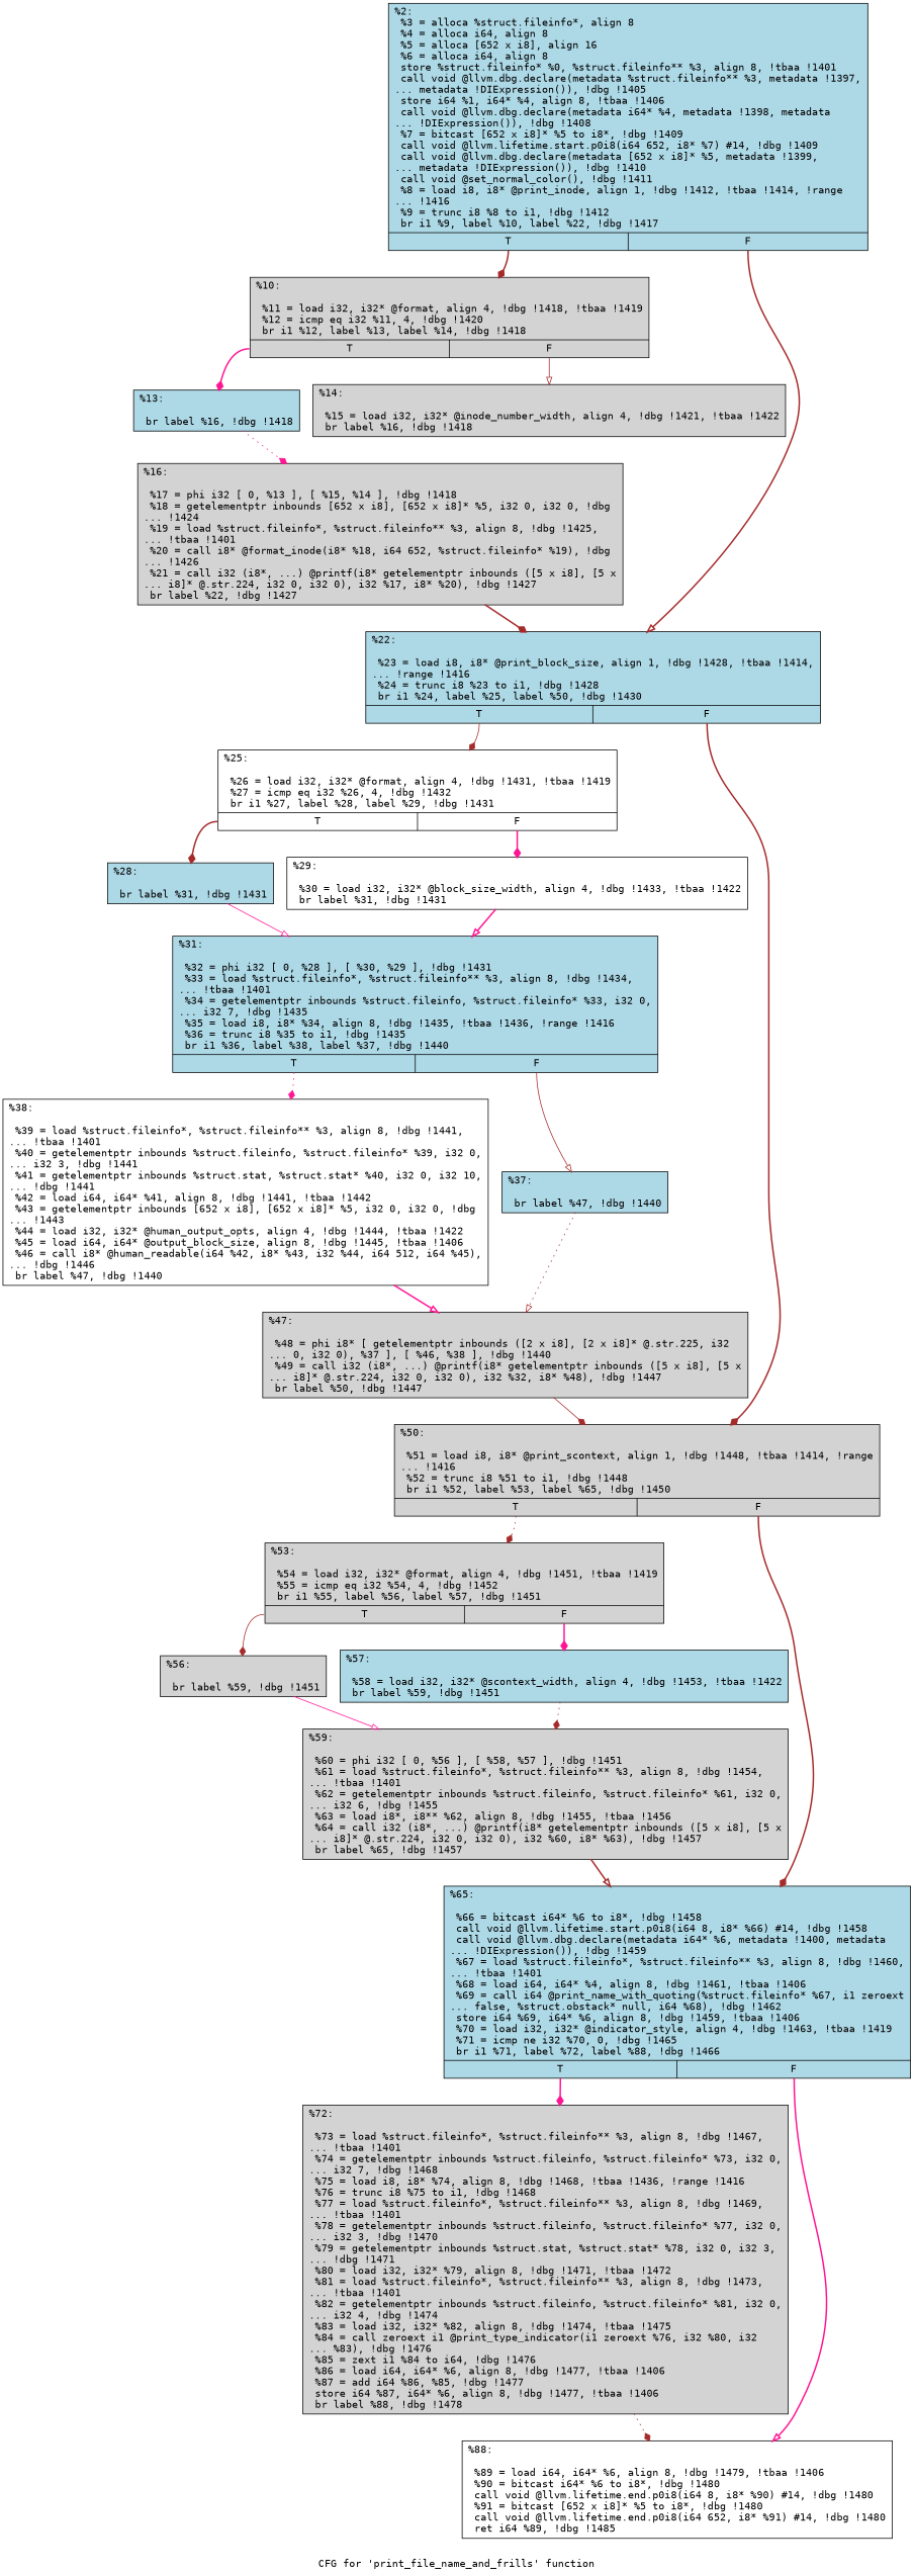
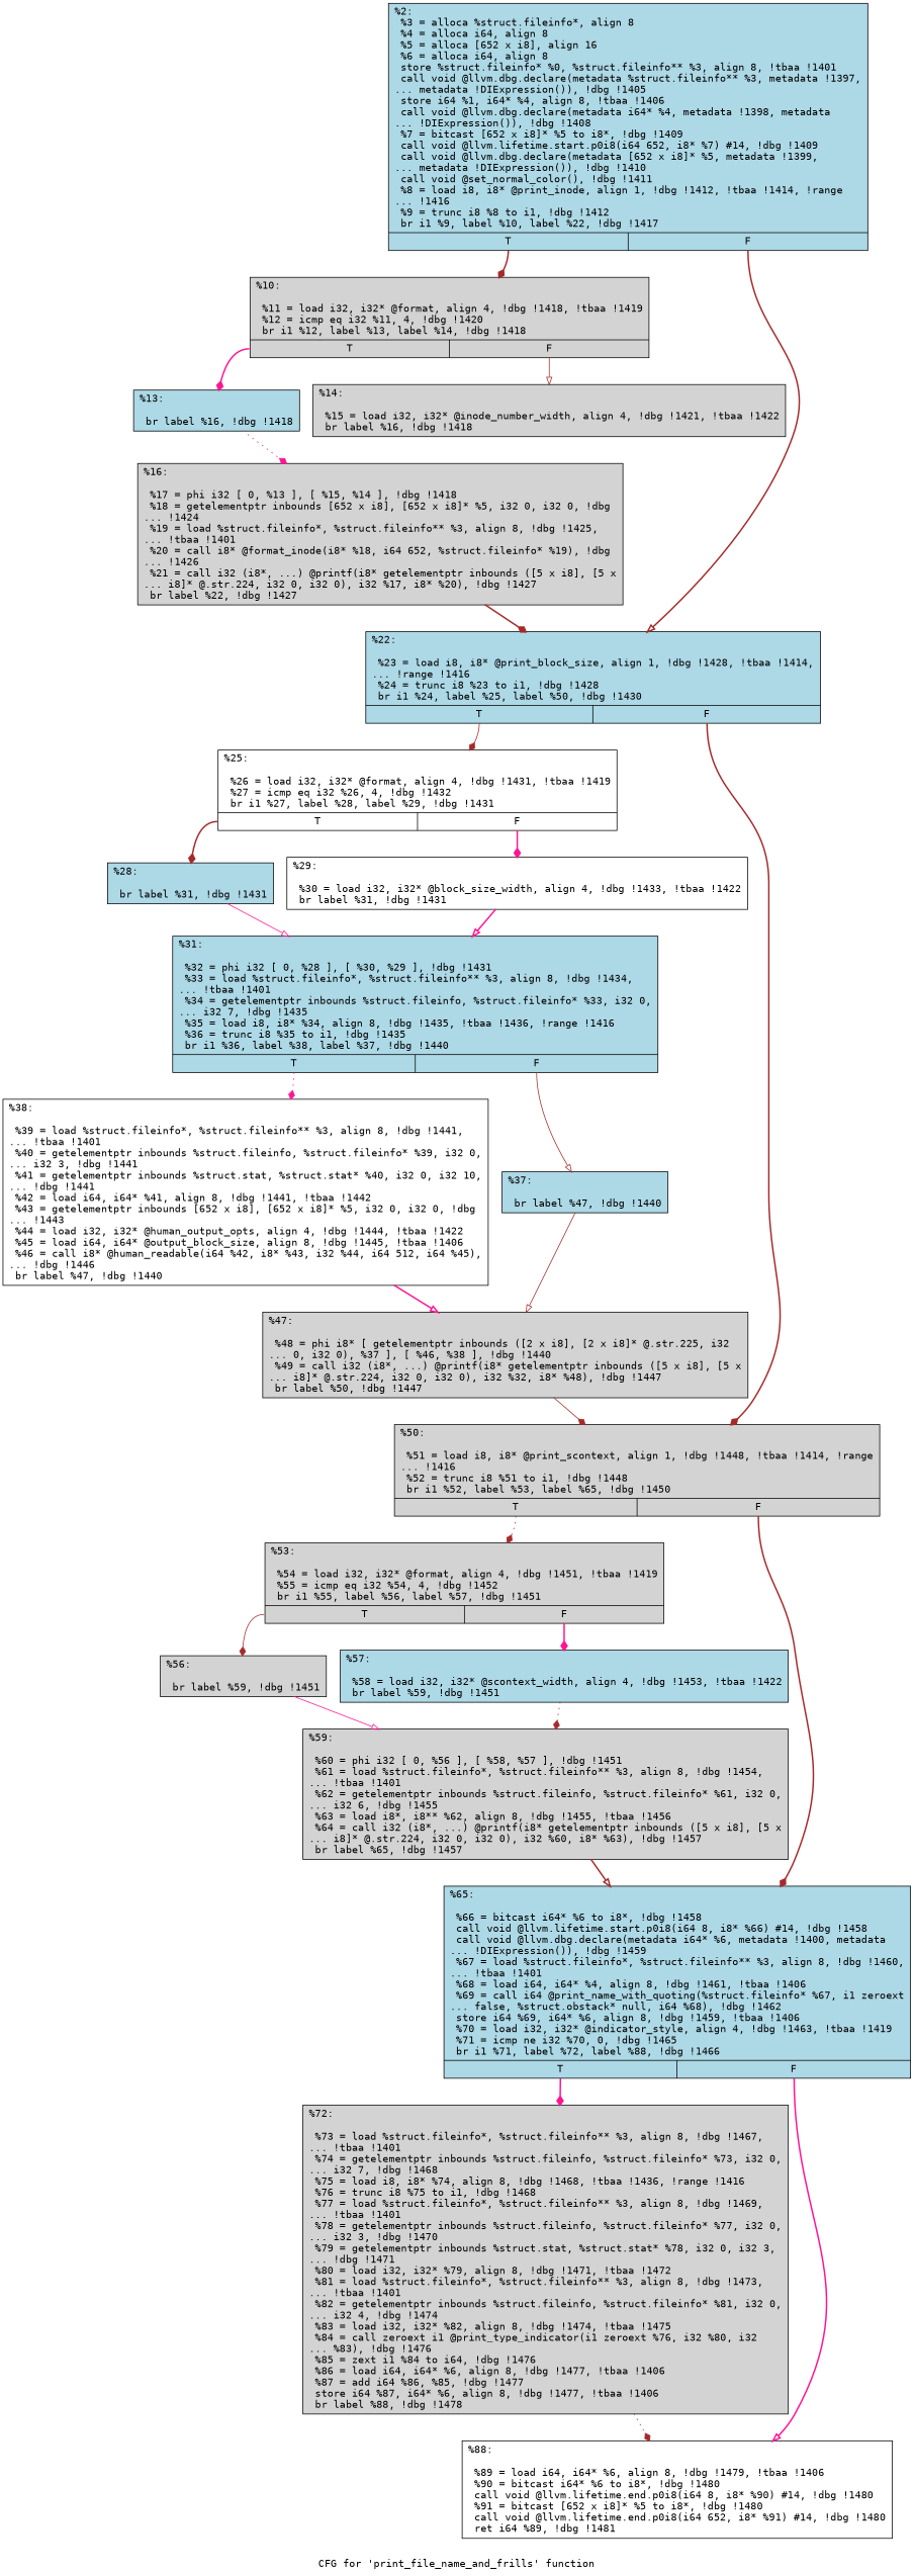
  digraph {
    fontname="DejaVu Sans Mono"
    label="CFG for 'print_file_name_and_frills' function"
    node [fillcolor=lightgrey fontname="DejaVu Sans Mono" shape=record style=filled]
    edge [arrowhead=diamond color=brown fontname="DejaVu Sans Mono" style=bold]
    n1 [fillcolor=lightblue label="{%2:\l  %3 = alloca %struct.fileinfo*, align 8\l  %4 = alloca i64, align 8\l  %5 = alloca [652 x i8], align 16\l  %6 = alloca i64, align 8\l  store %struct.fileinfo* %0, %struct.fileinfo** %3, align 8, !tbaa !1401\l  call void @llvm.dbg.declare(metadata %struct.fileinfo** %3, metadata !1397,\l... metadata !DIExpression()), !dbg !1405\l  store i64 %1, i64* %4, align 8, !tbaa !1406\l  call void @llvm.dbg.declare(metadata i64* %4, metadata !1398, metadata\l... !DIExpression()), !dbg !1408\l  %7 = bitcast [652 x i8]* %5 to i8*, !dbg !1409\l  call void @llvm.lifetime.start.p0i8(i64 652, i8* %7) #14, !dbg !1409\l  call void @llvm.dbg.declare(metadata [652 x i8]* %5, metadata !1399,\l... metadata !DIExpression()), !dbg !1410\l  call void @set_normal_color(), !dbg !1411\l  %8 = load i8, i8* @print_inode, align 1, !dbg !1412, !tbaa !1414, !range\l... !1416\l  %9 = trunc i8 %8 to i1, !dbg !1412\l  br i1 %9, label %10, label %22, !dbg !1417\l|{<s0>T|<s1>F}}"]
    n2 [label="{%10:\l\l  %11 = load i32, i32* @format, align 4, !dbg !1418, !tbaa !1419\l  %12 = icmp eq i32 %11, 4, !dbg !1420\l  br i1 %12, label %13, label %14, !dbg !1418\l|{<s0>T|<s1>F}}"]
    n3 [fillcolor=lightblue label="{%22:\l\l  %23 = load i8, i8* @print_block_size, align 1, !dbg !1428, !tbaa !1414,\l... !range !1416\l  %24 = trunc i8 %23 to i1, !dbg !1428\l  br i1 %24, label %25, label %50, !dbg !1430\l|{<s0>T|<s1>F}}"]
    n4 [fillcolor=lightblue label="{%13:\l\l  br label %16, !dbg !1418\l}"]
    n5 [label="{%14:\l\l  %15 = load i32, i32* @inode_number_width, align 4, !dbg !1421, !tbaa !1422\l  br label %16, !dbg !1418\l}"]
    n6 [fillcolor=white label="{%25:\l\l  %26 = load i32, i32* @format, align 4, !dbg !1431, !tbaa !1419\l  %27 = icmp eq i32 %26, 4, !dbg !1432\l  br i1 %27, label %28, label %29, !dbg !1431\l|{<s0>T|<s1>F}}"]
    n7 [label="{%50:\l\l  %51 = load i8, i8* @print_scontext, align 1, !dbg !1448, !tbaa !1414, !range\l... !1416\l  %52 = trunc i8 %51 to i1, !dbg !1448\l  br i1 %52, label %53, label %65, !dbg !1450\l|{<s0>T|<s1>F}}"]
    n8 [label="{%16:\l\l  %17 = phi i32 [ 0, %13 ], [ %15, %14 ], !dbg !1418\l  %18 = getelementptr inbounds [652 x i8], [652 x i8]* %5, i32 0, i32 0, !dbg\l... !1424\l  %19 = load %struct.fileinfo*, %struct.fileinfo** %3, align 8, !dbg !1425,\l... !tbaa !1401\l  %20 = call i8* @format_inode(i8* %18, i64 652, %struct.fileinfo* %19), !dbg\l... !1426\l  %21 = call i32 (i8*, ...) @printf(i8* getelementptr inbounds ([5 x i8], [5 x\l... i8]* @.str.224, i32 0, i32 0), i32 %17, i8* %20), !dbg !1427\l  br label %22, !dbg !1427\l}"]
    n9 [fillcolor=lightblue label="{%28:\l\l  br label %31, !dbg !1431\l}"]
    n10 [fillcolor=white label="{%29:\l\l  %30 = load i32, i32* @block_size_width, align 4, !dbg !1433, !tbaa !1422\l  br label %31, !dbg !1431\l}"]
    n11 [label="{%53:\l\l  %54 = load i32, i32* @format, align 4, !dbg !1451, !tbaa !1419\l  %55 = icmp eq i32 %54, 4, !dbg !1452\l  br i1 %55, label %56, label %57, !dbg !1451\l|{<s0>T|<s1>F}}"]
    n12 [fillcolor=lightblue label="{%65:\l\l  %66 = bitcast i64* %6 to i8*, !dbg !1458\l  call void @llvm.lifetime.start.p0i8(i64 8, i8* %66) #14, !dbg !1458\l  call void @llvm.dbg.declare(metadata i64* %6, metadata !1400, metadata\l... !DIExpression()), !dbg !1459\l  %67 = load %struct.fileinfo*, %struct.fileinfo** %3, align 8, !dbg !1460,\l... !tbaa !1401\l  %68 = load i64, i64* %4, align 8, !dbg !1461, !tbaa !1406\l  %69 = call i64 @print_name_with_quoting(%struct.fileinfo* %67, i1 zeroext\l... false, %struct.obstack* null, i64 %68), !dbg !1462\l  store i64 %69, i64* %6, align 8, !dbg !1459, !tbaa !1406\l  %70 = load i32, i32* @indicator_style, align 4, !dbg !1463, !tbaa !1419\l  %71 = icmp ne i32 %70, 0, !dbg !1465\l  br i1 %71, label %72, label %88, !dbg !1466\l|{<s0>T|<s1>F}}"]
    n13 [fillcolor=lightblue label="{%31:\l\l  %32 = phi i32 [ 0, %28 ], [ %30, %29 ], !dbg !1431\l  %33 = load %struct.fileinfo*, %struct.fileinfo** %3, align 8, !dbg !1434,\l... !tbaa !1401\l  %34 = getelementptr inbounds %struct.fileinfo, %struct.fileinfo* %33, i32 0,\l... i32 7, !dbg !1435\l  %35 = load i8, i8* %34, align 8, !dbg !1435, !tbaa !1436, !range !1416\l  %36 = trunc i8 %35 to i1, !dbg !1435\l  br i1 %36, label %38, label %37, !dbg !1440\l|{<s0>T|<s1>F}}"]
    n14 [label="{%56:\l\l  br label %59, !dbg !1451\l}"]
    n15 [fillcolor=lightblue label="{%57:\l\l  %58 = load i32, i32* @scontext_width, align 4, !dbg !1453, !tbaa !1422\l  br label %59, !dbg !1451\l}"]
    n16 [label="{%72:\l\l  %73 = load %struct.fileinfo*, %struct.fileinfo** %3, align 8, !dbg !1467,\l... !tbaa !1401\l  %74 = getelementptr inbounds %struct.fileinfo, %struct.fileinfo* %73, i32 0,\l... i32 7, !dbg !1468\l  %75 = load i8, i8* %74, align 8, !dbg !1468, !tbaa !1436, !range !1416\l  %76 = trunc i8 %75 to i1, !dbg !1468\l  %77 = load %struct.fileinfo*, %struct.fileinfo** %3, align 8, !dbg !1469,\l... !tbaa !1401\l  %78 = getelementptr inbounds %struct.fileinfo, %struct.fileinfo* %77, i32 0,\l... i32 3, !dbg !1470\l  %79 = getelementptr inbounds %struct.stat, %struct.stat* %78, i32 0, i32 3,\l... !dbg !1471\l  %80 = load i32, i32* %79, align 8, !dbg !1471, !tbaa !1472\l  %81 = load %struct.fileinfo*, %struct.fileinfo** %3, align 8, !dbg !1473,\l... !tbaa !1401\l  %82 = getelementptr inbounds %struct.fileinfo, %struct.fileinfo* %81, i32 0,\l... i32 4, !dbg !1474\l  %83 = load i32, i32* %82, align 8, !dbg !1474, !tbaa !1475\l  %84 = call zeroext i1 @print_type_indicator(i1 zeroext %76, i32 %80, i32\l... %83), !dbg !1476\l  %85 = zext i1 %84 to i64, !dbg !1476\l  %86 = load i64, i64* %6, align 8, !dbg !1477, !tbaa !1406\l  %87 = add i64 %86, %85, !dbg !1477\l  store i64 %87, i64* %6, align 8, !dbg !1477, !tbaa !1406\l  br label %88, !dbg !1478\l}"]
-   n17 [fillcolor=white label="{%88:\l\l  %89 = load i64, i64* %6, align 8, !dbg !1479, !tbaa !1406\l  %90 = bitcast i64* %6 to i8*, !dbg !1480\l  call void @llvm.lifetime.end.p0i8(i64 8, i8* %90) #14, !dbg !1480\l  %91 = bitcast [652 x i8]* %5 to i8*, !dbg !1480\l  call void @llvm.lifetime.end.p0i8(i64 652, i8* %91) #14, !dbg !1480\l  ret i64 %89, !dbg !1485\l}"]
+   n17 [fillcolor=white label="{%88:\l\l  %89 = load i64, i64* %6, align 8, !dbg !1479, !tbaa !1406\l  %90 = bitcast i64* %6 to i8*, !dbg !1480\l  call void @llvm.lifetime.end.p0i8(i64 8, i8* %90) #14, !dbg !1480\l  %91 = bitcast [652 x i8]* %5 to i8*, !dbg !1480\l  call void @llvm.lifetime.end.p0i8(i64 652, i8* %91) #14, !dbg !1480\l  ret i64 %89, !dbg !1481\l}"]
    n18 [fillcolor=white label="{%38:\l\l  %39 = load %struct.fileinfo*, %struct.fileinfo** %3, align 8, !dbg !1441,\l... !tbaa !1401\l  %40 = getelementptr inbounds %struct.fileinfo, %struct.fileinfo* %39, i32 0,\l... i32 3, !dbg !1441\l  %41 = getelementptr inbounds %struct.stat, %struct.stat* %40, i32 0, i32 10,\l... !dbg !1441\l  %42 = load i64, i64* %41, align 8, !dbg !1441, !tbaa !1442\l  %43 = getelementptr inbounds [652 x i8], [652 x i8]* %5, i32 0, i32 0, !dbg\l... !1443\l  %44 = load i32, i32* @human_output_opts, align 4, !dbg !1444, !tbaa !1422\l  %45 = load i64, i64* @output_block_size, align 8, !dbg !1445, !tbaa !1406\l  %46 = call i8* @human_readable(i64 %42, i8* %43, i32 %44, i64 512, i64 %45),\l... !dbg !1446\l  br label %47, !dbg !1440\l}"]
    n19 [fillcolor=lightblue label="{%37:\l\l  br label %47, !dbg !1440\l}"]
    n20 [label="{%47:\l\l  %48 = phi i8* [ getelementptr inbounds ([2 x i8], [2 x i8]* @.str.225, i32\l... 0, i32 0), %37 ], [ %46, %38 ], !dbg !1440\l  %49 = call i32 (i8*, ...) @printf(i8* getelementptr inbounds ([5 x i8], [5 x\l... i8]* @.str.224, i32 0, i32 0), i32 %32, i8* %48), !dbg !1447\l  br label %50, !dbg !1447\l}"]
    n21 [label="{%59:\l\l  %60 = phi i32 [ 0, %56 ], [ %58, %57 ], !dbg !1451\l  %61 = load %struct.fileinfo*, %struct.fileinfo** %3, align 8, !dbg !1454,\l... !tbaa !1401\l  %62 = getelementptr inbounds %struct.fileinfo, %struct.fileinfo* %61, i32 0,\l... i32 6, !dbg !1455\l  %63 = load i8*, i8** %62, align 8, !dbg !1455, !tbaa !1456\l  %64 = call i32 (i8*, ...) @printf(i8* getelementptr inbounds ([5 x i8], [5 x\l... i8]* @.str.224, i32 0, i32 0), i32 %60, i8* %63), !dbg !1457\l  br label %65, !dbg !1457\l}"]
    n1 -> n2 [tailport=s0]
    n1 -> n3 [arrowhead=onormal tailport=s1]
    n2 -> n4 [color=deeppink tailport=s0]
    n2 -> n5 [arrowhead=onormal style=solid tailport=s1]
    n3 -> n6 [style=solid tailport=s0]
    n3 -> n7 [tailport=s1]
    n4 -> n8 [color=deeppink style=dotted]
    n6 -> n9 [tailport=s0]
    n6 -> n10 [color=deeppink tailport=s1]
    n7 -> n11 [style=dotted tailport=s0]
    n7 -> n12 [tailport=s1]
    n8 -> n3
    n9 -> n13 [arrowhead=onormal color=deeppink style=solid]
    n10 -> n13 [arrowhead=onormal color=deeppink]
    n11 -> n14 [style=solid tailport=s0]
    n11 -> n15 [color=deeppink tailport=s1]
    n12 -> n16 [color=deeppink tailport=s0]
    n12 -> n17 [arrowhead=onormal color=deeppink tailport=s1]
    n13 -> n18 [color=deeppink style=dotted tailport=s0]
    n13 -> n19 [arrowhead=onormal style=solid tailport=s1]
    n14 -> n21 [arrowhead=onormal color=deeppink style=solid]
    n15 -> n21 [style=dotted]
    n16 -> n17 [style=dotted]
    n18 -> n20 [arrowhead=onormal color=deeppink]
-   n19 -> n20 [arrowhead=onormal style=dotted]
+   n19 -> n20 [arrowhead=onormal style=solid]
    n20 -> n7 [style=solid]
    n21 -> n12 [arrowhead=onormal]
  }
